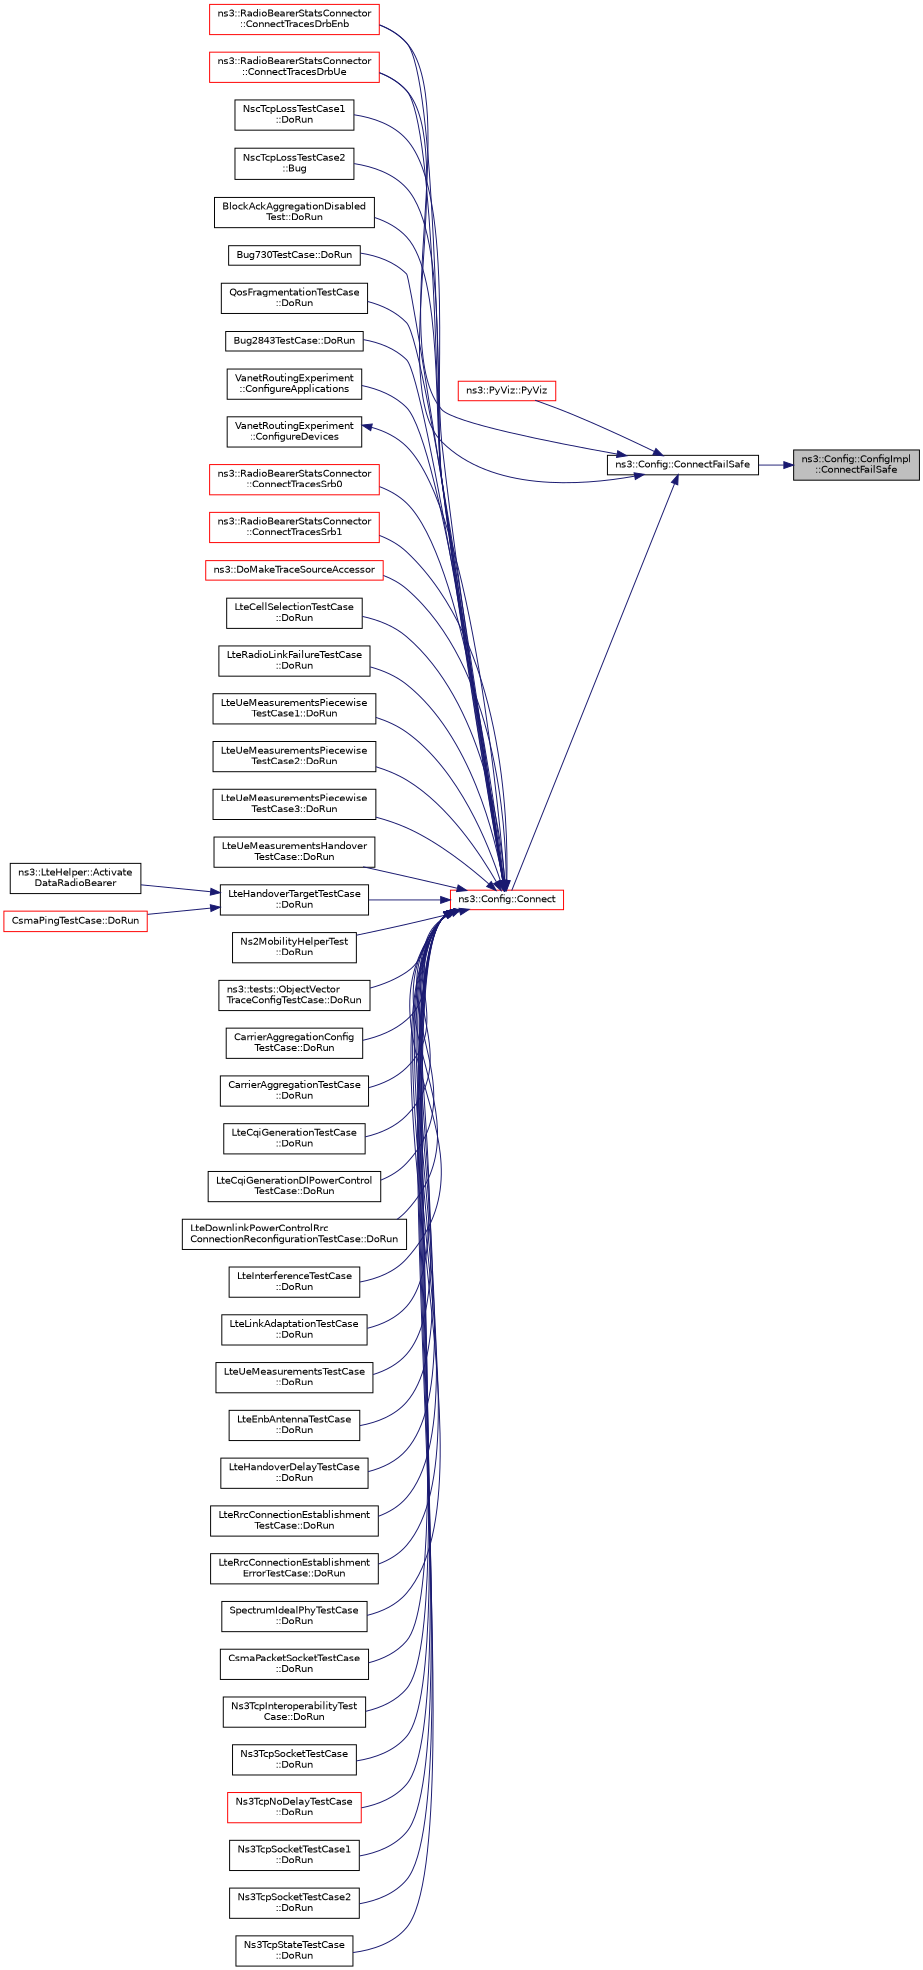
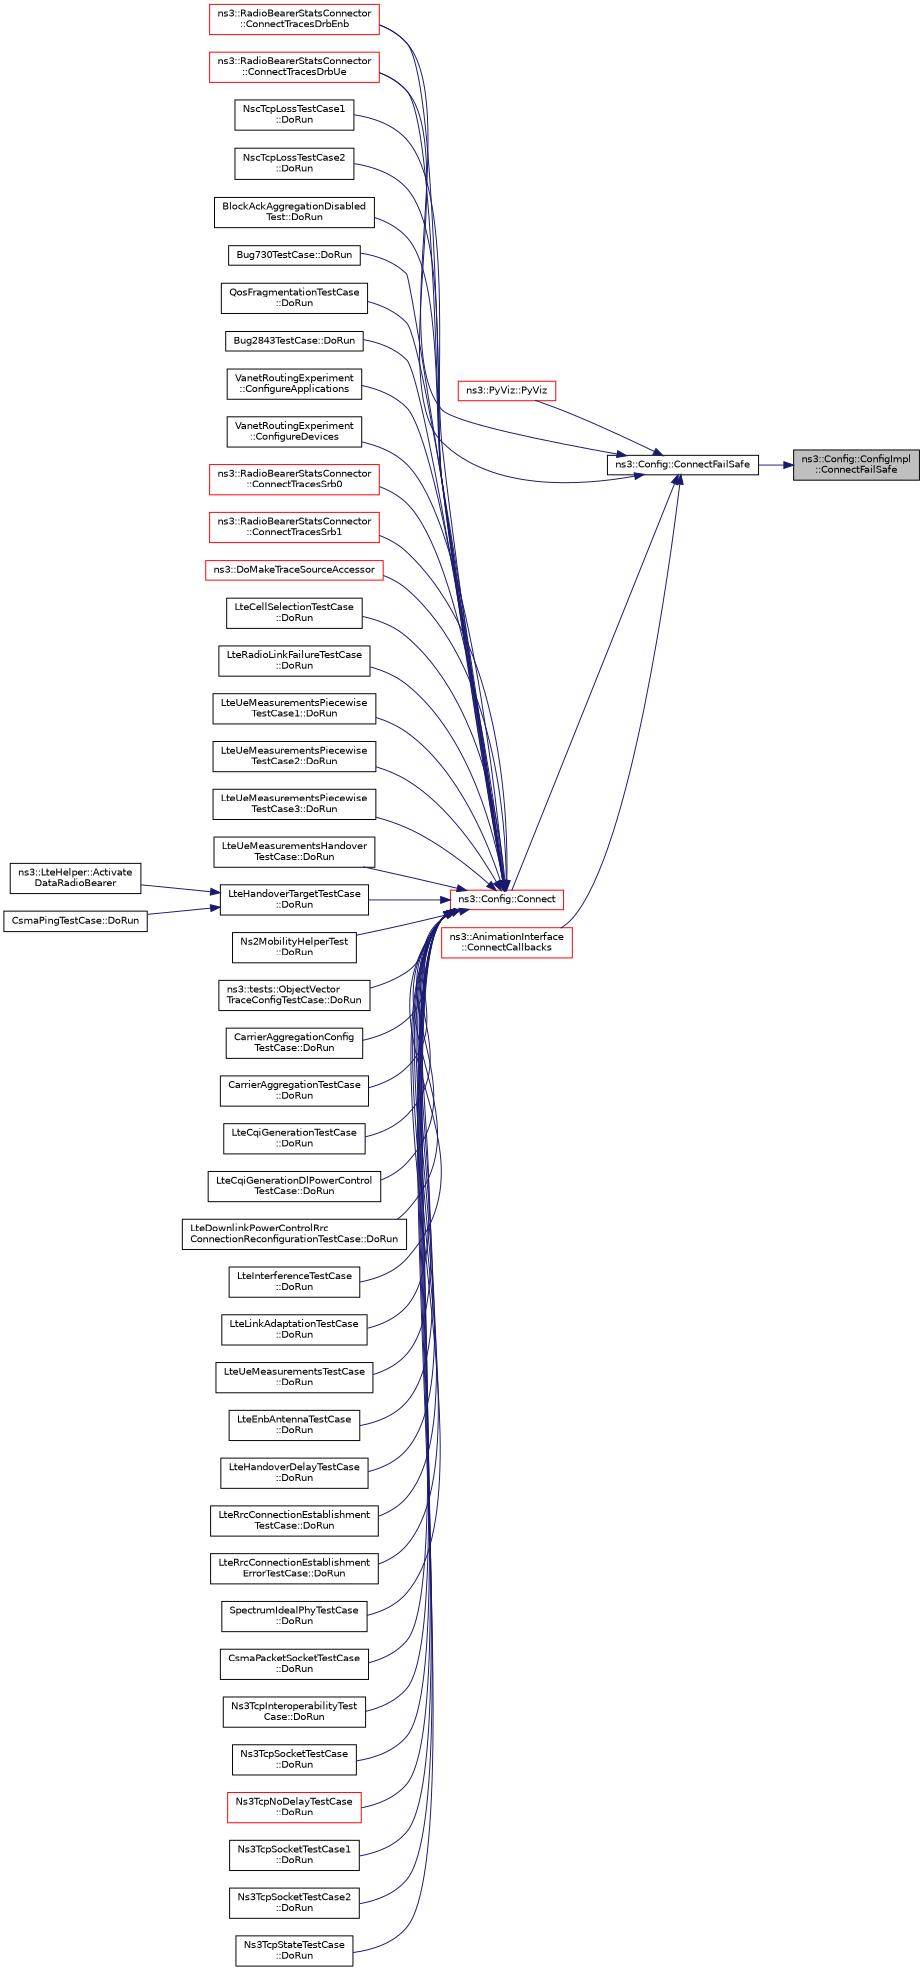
  digraph {
    rankdir=RL
    node [color=black fillcolor=white fontname=Helvetica fontsize=10 shape=record style=filled]
    edge [color=midnightblue dir=back fontname=Helvetica fontsize=10 labelfontname=Helvetica labelfontsize=10 style=solid]
    n1 [fillcolor=grey75 fontcolor=black height=0.2 label="ns3::Config::ConfigImpl\l::ConnectFailSafe" width=0.4]
    n2 [height=0.2 label="ns3::Config::ConnectFailSafe" width=0.4]
    n3 [color=red height=0.2 label="ns3::PyViz::PyViz" width=0.4]
    n4 [color=red height=0.2 label="ns3::Config::Connect" width=0.4]
    n5 [color=red height=0.2 label="ns3::RadioBearerStatsConnector\l::ConnectTracesDrbEnb" width=0.4]
    n6 [color=red height=0.2 label="ns3::RadioBearerStatsConnector\l::ConnectTracesDrbUe" width=0.4]
+   n7 [color=red height=0.2 label="ns3::AnimationInterface\l::ConnectCallbacks" width=0.4]
    n8 [height=0.2 label="VanetRoutingExperiment\l::ConfigureApplications" width=0.4]
    n9 [height=0.2 label="VanetRoutingExperiment\l::ConfigureDevices" width=0.4]
    n10 [color=red height=0.2 label="ns3::RadioBearerStatsConnector\l::ConnectTracesSrb0" width=0.4]
    n11 [color=red height=0.2 label="ns3::RadioBearerStatsConnector\l::ConnectTracesSrb1" width=0.4]
    n12 [color=red height=0.2 label="ns3::DoMakeTraceSourceAccessor" width=0.4]
    n13 [height=0.2 label="LteCellSelectionTestCase\l::DoRun" width=0.4]
    n14 [height=0.2 label="LteRadioLinkFailureTestCase\l::DoRun" width=0.4]
    n15 [height=0.2 label="LteUeMeasurementsPiecewise\lTestCase1::DoRun" width=0.4]
    n16 [height=0.2 label="LteUeMeasurementsPiecewise\lTestCase2::DoRun" width=0.4]
    n17 [height=0.2 label="LteUeMeasurementsPiecewise\lTestCase3::DoRun" width=0.4]
    n18 [height=0.2 label="LteUeMeasurementsHandover\lTestCase::DoRun" width=0.4]
    n19 [height=0.2 label="LteHandoverTargetTestCase\l::DoRun" width=0.4]
    n20 [height=0.2 label="Ns2MobilityHelperTest\l::DoRun" width=0.4]
    n21 [height=0.2 label="ns3::tests::ObjectVector\lTraceConfigTestCase::DoRun" width=0.4]
    n22 [height=0.2 label="CarrierAggregationConfig\lTestCase::DoRun" width=0.4]
    n23 [height=0.2 label="CarrierAggregationTestCase\l::DoRun" width=0.4]
    n24 [height=0.2 label="LteCqiGenerationTestCase\l::DoRun" width=0.4]
    n25 [height=0.2 label="LteCqiGenerationDlPowerControl\lTestCase::DoRun" width=0.4]
    n26 [height=0.2 label="LteDownlinkPowerControlRrc\lConnectionReconfigurationTestCase::DoRun" width=0.4]
    n27 [height=0.2 label="LteInterferenceTestCase\l::DoRun" width=0.4]
    n28 [height=0.2 label="LteLinkAdaptationTestCase\l::DoRun" width=0.4]
    n29 [height=0.2 label="LteUeMeasurementsTestCase\l::DoRun" width=0.4]
    n30 [height=0.2 label="LteEnbAntennaTestCase\l::DoRun" width=0.4]
    n31 [height=0.2 label="LteHandoverDelayTestCase\l::DoRun" width=0.4]
    n32 [height=0.2 label="LteRrcConnectionEstablishment\lTestCase::DoRun" width=0.4]
    n33 [height=0.2 label="LteRrcConnectionEstablishment\lErrorTestCase::DoRun" width=0.4]
    n34 [height=0.2 label="SpectrumIdealPhyTestCase\l::DoRun" width=0.4]
    n35 [height=0.2 label="CsmaPacketSocketTestCase\l::DoRun" width=0.4]
    n36 [height=0.2 label="Ns3TcpInteroperabilityTest\lCase::DoRun" width=0.4]
    n37 [height=0.2 label="Ns3TcpSocketTestCase\l::DoRun" width=0.4]
    n38 [color=red height=0.2 label="Ns3TcpNoDelayTestCase\l::DoRun" width=0.4]
    n39 [height=0.2 label="Ns3TcpSocketTestCase1\l::DoRun" width=0.4]
    n40 [height=0.2 label="Ns3TcpSocketTestCase2\l::DoRun" width=0.4]
    n41 [height=0.2 label="Ns3TcpStateTestCase\l::DoRun" width=0.4]
    n42 [height=0.2 label="NscTcpLossTestCase1\l::DoRun" width=0.4]
-   n43 [height=0.2 label="NscTcpLossTestCase2\l::Bug" width=0.4]
+   n43 [height=0.2 label="NscTcpLossTestCase2\l::DoRun" width=0.4]
    n44 [height=0.2 label="BlockAckAggregationDisabled\lTest::DoRun" width=0.4]
    n45 [height=0.2 label="Bug730TestCase::DoRun" width=0.4]
    n46 [height=0.2 label="QosFragmentationTestCase\l::DoRun" width=0.4]
    n47 [height=0.2 label="Bug2843TestCase::DoRun" width=0.4]
    n48 [height=0.2 label="ns3::LteHelper::Activate\lDataRadioBearer" width=0.4]
-   n49 [color=red height=0.2 label="CsmaPingTestCase::DoRun" width=0.4]
+   n49 [height=0.2 label="CsmaPingTestCase::DoRun" width=0.4]
    n1 -> n2
    n2 -> n3
    n2 -> n4
    n2 -> n5
    n2 -> n6
+   n2 -> n7
    n4 -> n5
    n4 -> n6
    n4 -> n8
-   n9 -> n4
+   n4 -> n9
    n4 -> n10
    n4 -> n11
    n4 -> n12
    n4 -> n13
    n4 -> n14
    n4 -> n15
    n4 -> n16
    n4 -> n17
    n4 -> n18
    n4 -> n19
    n4 -> n20
    n4 -> n21
    n4 -> n22
    n4 -> n23
    n4 -> n24
    n4 -> n25
    n4 -> n26
    n4 -> n27
    n4 -> n28
    n4 -> n29
    n4 -> n30
    n4 -> n31
    n4 -> n32
    n4 -> n33
    n4 -> n34
    n4 -> n35
    n4 -> n36
    n4 -> n37
    n4 -> n38
    n4 -> n39
    n4 -> n40
    n4 -> n41
    n4 -> n42
    n4 -> n43
    n4 -> n44
    n4 -> n45
    n4 -> n46
    n4 -> n47
    n19 -> n48
    n19 -> n49
  }
